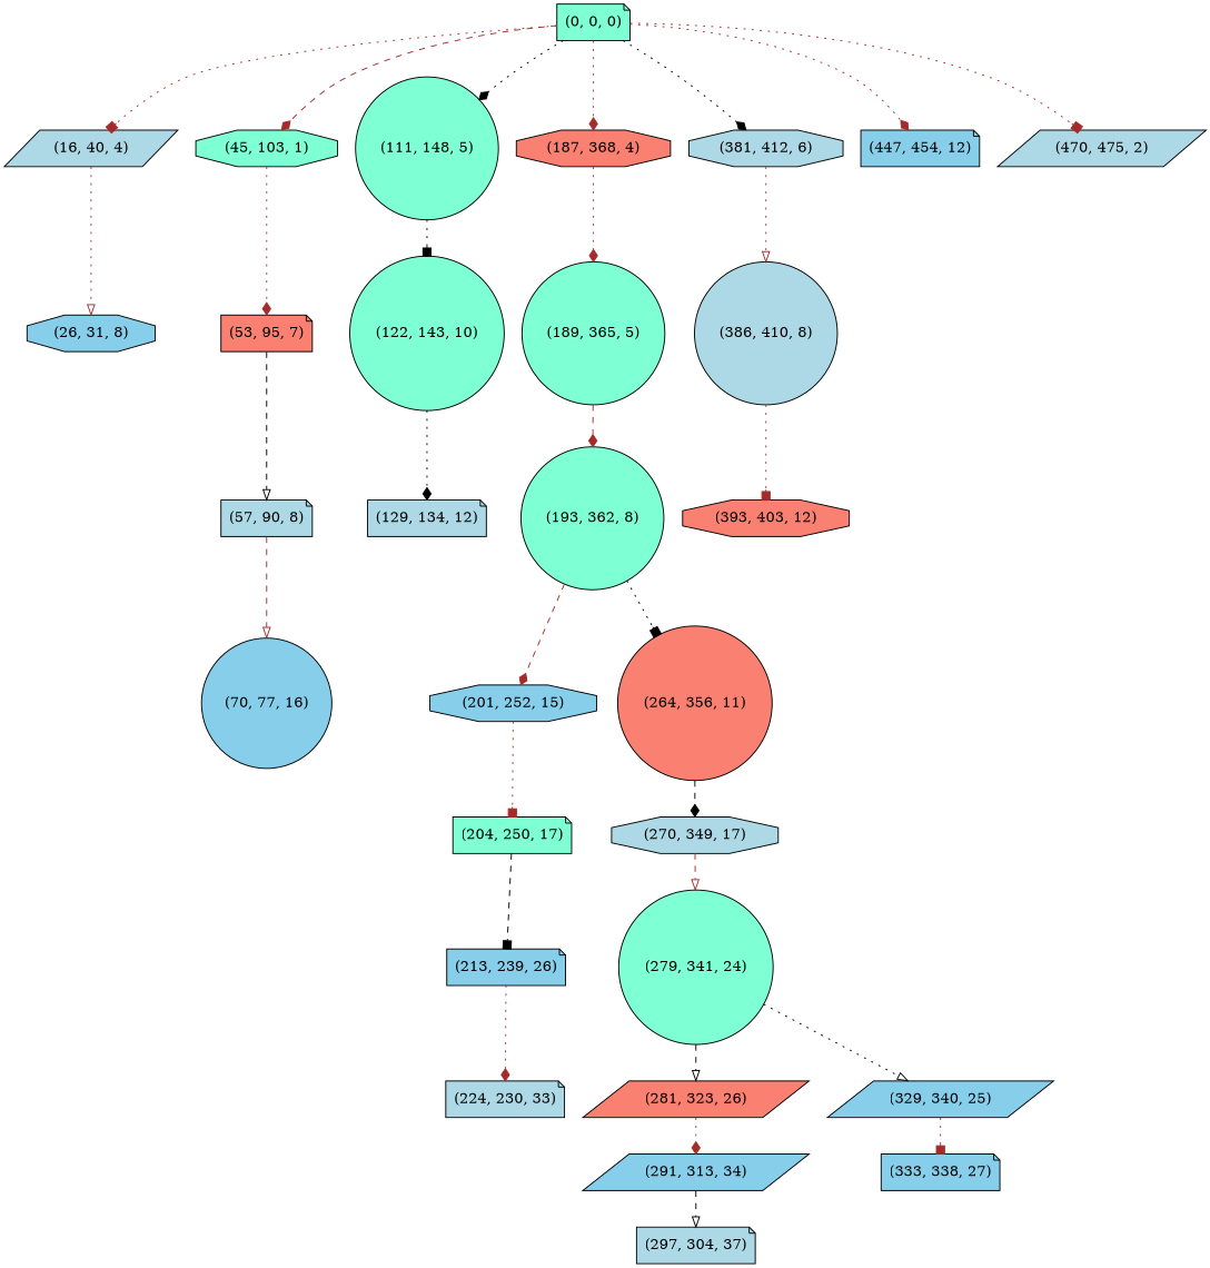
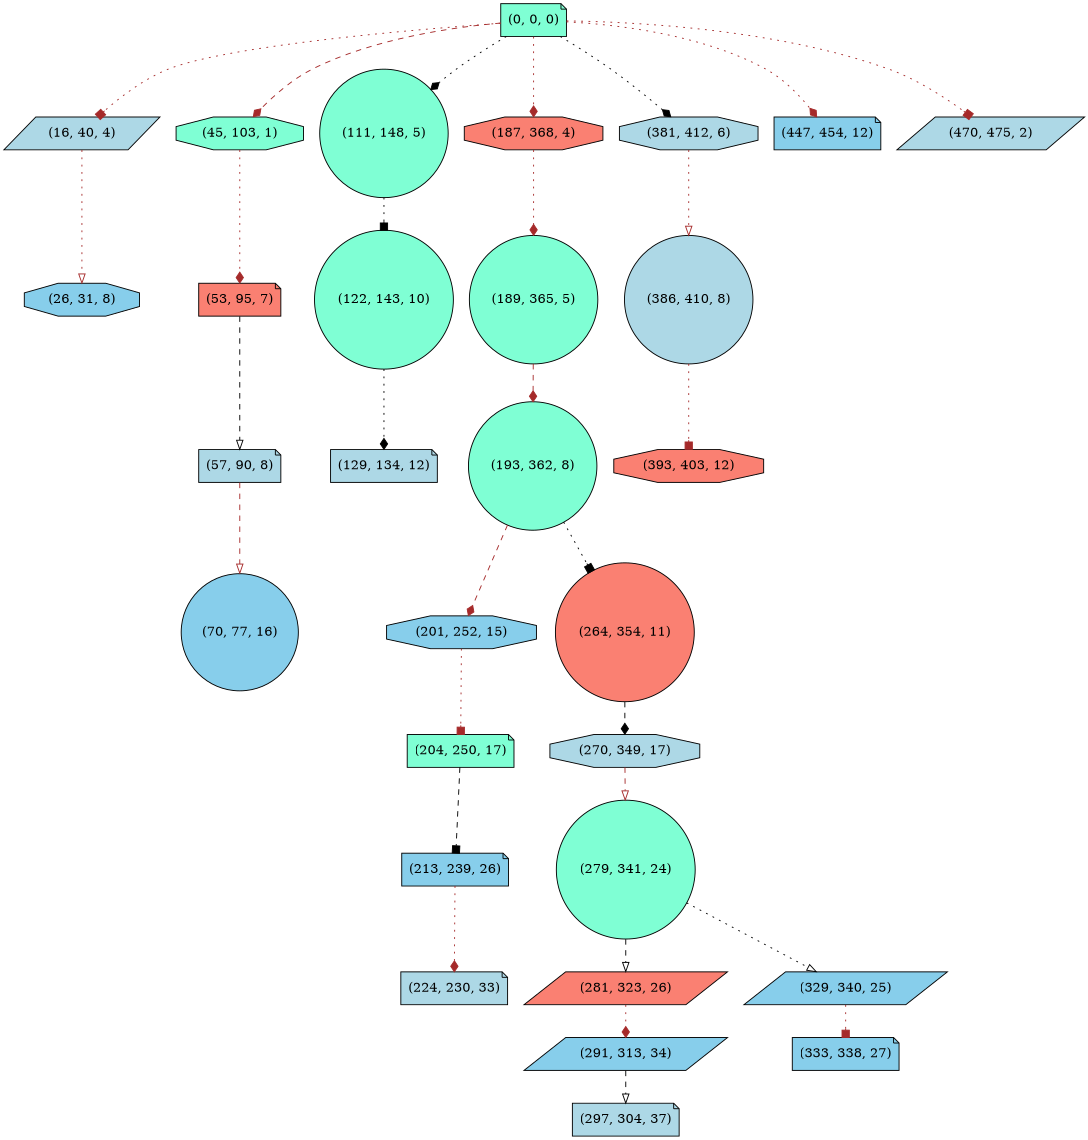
  digraph {
    node [fillcolor=lightblue shape=note style=filled]
    edge [arrowhead=diamond color=brown style=dotted]
    "(0, 0, 0)" [fillcolor=aquamarine]
    "(16, 40, 4)" [shape=parallelogram]
    "(45, 103, 1)" [fillcolor=aquamarine shape=octagon]
    "(111, 148, 5)" [fillcolor=aquamarine shape=circle]
    "(187, 368, 4)" [fillcolor=salmon shape=octagon]
    "(381, 412, 6)" [shape=octagon]
    "(447, 454, 12)" [fillcolor=skyblue]
    "(470, 475, 2)" [shape=parallelogram]
    "(26, 31, 8)" [fillcolor=skyblue shape=octagon]
    "(53, 95, 7)" [fillcolor=salmon]
    "(122, 143, 10)" [fillcolor=aquamarine shape=circle]
    "(189, 365, 5)" [fillcolor=aquamarine shape=circle]
    "(386, 410, 8)" [shape=circle]
    "(57, 90, 8)"
    "(70, 77, 16)" [fillcolor=skyblue shape=circle]
    "(129, 134, 12)"
    "(193, 362, 8)" [fillcolor=aquamarine shape=circle]
    "(201, 252, 15)" [fillcolor=skyblue shape=octagon]
-   "(264, 356, 11)" [fillcolor=salmon shape=circle]
+   "(264, 356, 11)" [fillcolor=salmon shape=circle label="(264, 354, 11)"]
    "(204, 250, 17)" [fillcolor=aquamarine]
    "(270, 349, 17)" [shape=octagon]
    "(213, 239, 26)" [fillcolor=skyblue]
    "(224, 230, 33)"
    "(279, 341, 24)" [fillcolor=aquamarine shape=circle]
    "(281, 323, 26)" [fillcolor=salmon shape=parallelogram]
    "(329, 340, 25)" [fillcolor=skyblue shape=parallelogram]
    "(291, 313, 34)" [fillcolor=skyblue shape=parallelogram]
    "(333, 338, 27)" [fillcolor=skyblue]
    "(297, 304, 37)"
    "(393, 403, 12)" [fillcolor=salmon shape=octagon]
    "(0, 0, 0)" -> "(16, 40, 4)" [arrowhead=box]
    "(0, 0, 0)" -> "(45, 103, 1)" [style=dashed]
    "(0, 0, 0)" -> "(111, 148, 5)" [color=black]
    "(0, 0, 0)" -> "(187, 368, 4)"
    "(0, 0, 0)" -> "(381, 412, 6)" [color=black]
    "(0, 0, 0)" -> "(447, 454, 12)"
    "(0, 0, 0)" -> "(470, 475, 2)" [arrowhead=box]
    "(16, 40, 4)" -> "(26, 31, 8)" [arrowhead=onormal]
    "(45, 103, 1)" -> "(53, 95, 7)"
    "(111, 148, 5)" -> "(122, 143, 10)" [arrowhead=box color=black]
    "(187, 368, 4)" -> "(189, 365, 5)"
    "(381, 412, 6)" -> "(386, 410, 8)" [arrowhead=onormal]
    "(53, 95, 7)" -> "(57, 90, 8)" [arrowhead=onormal color=black style=dashed]
    "(122, 143, 10)" -> "(129, 134, 12)" [color=black]
    "(189, 365, 5)" -> "(193, 362, 8)" [style=dashed]
    "(386, 410, 8)" -> "(393, 403, 12)" [arrowhead=box]
    "(57, 90, 8)" -> "(70, 77, 16)" [arrowhead=onormal style=dashed]
    "(193, 362, 8)" -> "(201, 252, 15)" [style=dashed]
    "(193, 362, 8)" -> "(264, 356, 11)" [arrowhead=box color=black]
    "(201, 252, 15)" -> "(204, 250, 17)" [arrowhead=box]
    "(264, 356, 11)" -> "(270, 349, 17)" [color=black style=dashed]
    "(204, 250, 17)" -> "(213, 239, 26)" [arrowhead=box color=black style=dashed]
    "(270, 349, 17)" -> "(279, 341, 24)" [arrowhead=onormal style=dashed]
    "(213, 239, 26)" -> "(224, 230, 33)"
    "(279, 341, 24)" -> "(281, 323, 26)" [arrowhead=onormal color=black style=dashed]
    "(279, 341, 24)" -> "(329, 340, 25)" [arrowhead=onormal color=black]
    "(281, 323, 26)" -> "(291, 313, 34)"
    "(329, 340, 25)" -> "(333, 338, 27)" [arrowhead=box]
    "(291, 313, 34)" -> "(297, 304, 37)" [arrowhead=onormal color=black style=dashed]
  }
